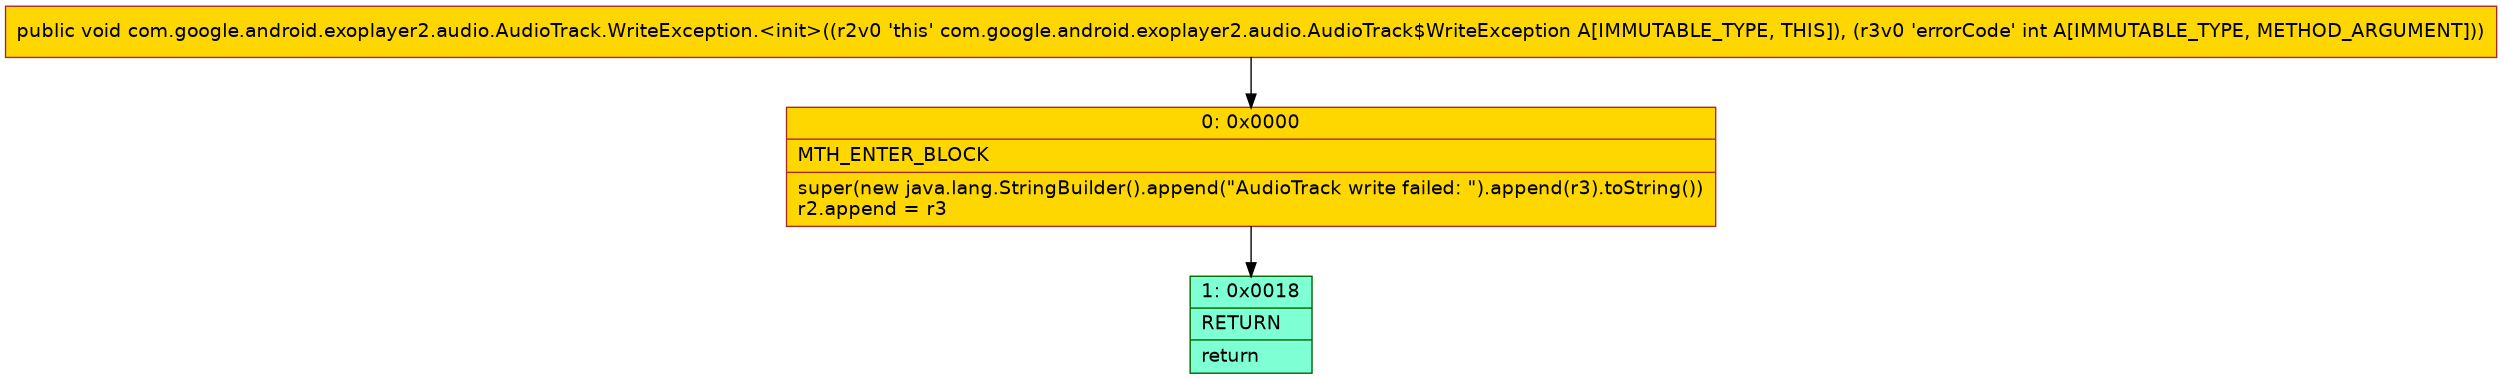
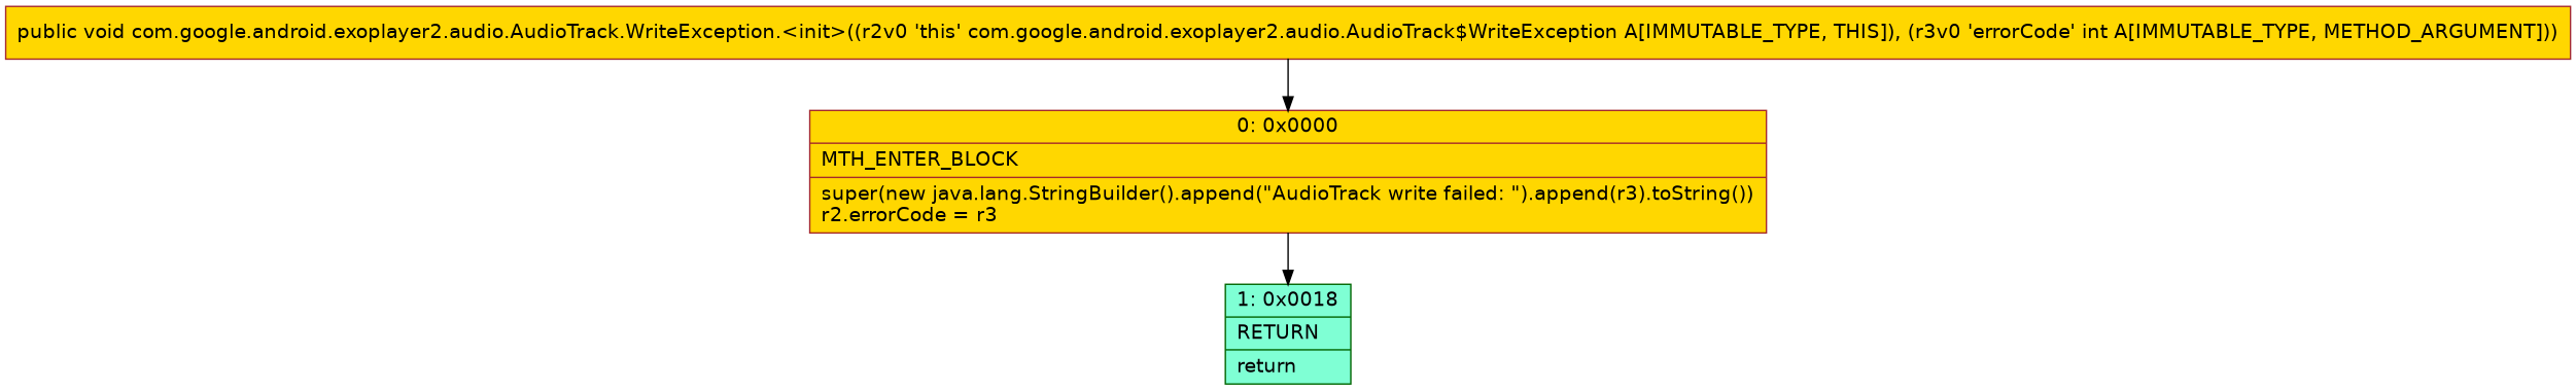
  digraph {
    fontname="DejaVu Sans"
    node [shape=record style=filled fillcolor=gold color=brown fontname="DejaVu Sans"]
    edge [fontname="DejaVu Sans"]
-   n1 [label="{0\:\ 0x0000|MTH_ENTER_BLOCK\l|super(new java.lang.StringBuilder().append(\"AudioTrack write failed: \").append(r3).toString())\lr2.append = r3\l}"]
+   n1 [label="{0\:\ 0x0000|MTH_ENTER_BLOCK\l|super(new java.lang.StringBuilder().append(\"AudioTrack write failed: \").append(r3).toString())\lr2.errorCode = r3\l}"]
    n2 [label="{1\:\ 0x0018|RETURN\l|return\l}" fillcolor=aquamarine color=darkgreen]
    n3 [label="{public void com.google.android.exoplayer2.audio.AudioTrack.WriteException.\<init\>((r2v0 'this' com.google.android.exoplayer2.audio.AudioTrack$WriteException A[IMMUTABLE_TYPE, THIS]), (r3v0 'errorCode' int A[IMMUTABLE_TYPE, METHOD_ARGUMENT])) }"]
    n1 -> n2
    n3 -> n1
  }
